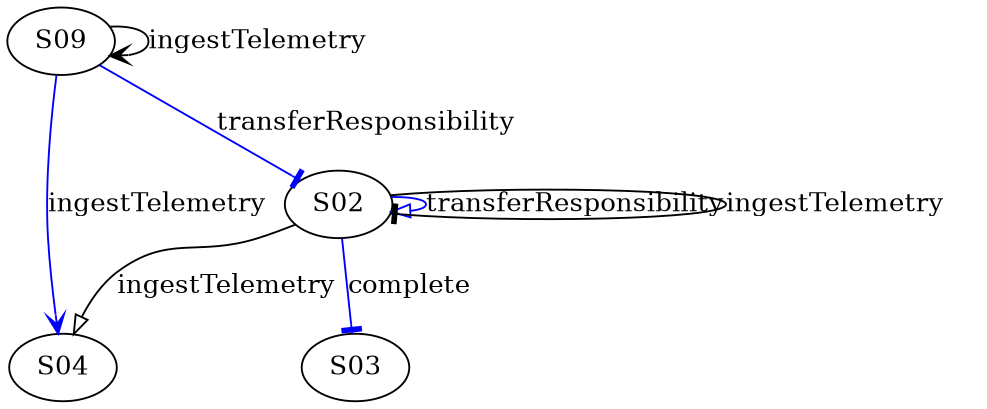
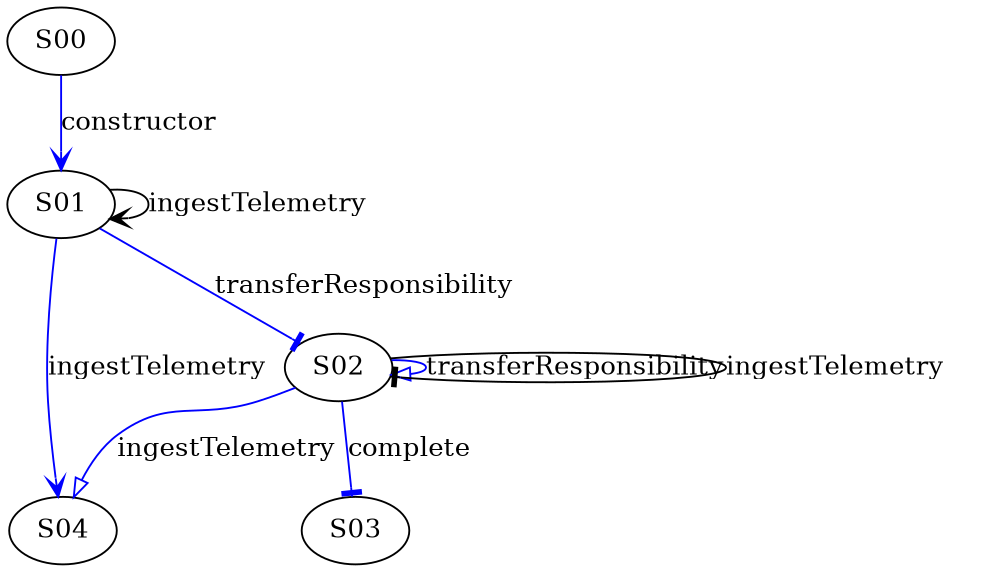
  digraph {
    edge [arrowhead=vee color=blue]
-   S01 [label=S09]
+   S01
    S04
    S02
    S03
+   S00
    S01 -> S01 [color=black label=ingestTelemetry]
    S01 -> S04 [label=ingestTelemetry]
    S01 -> S02 [arrowhead=tee label=transferResponsibility]
-   S02 -> S04 [arrowhead=onormal color=black label=ingestTelemetry]
+   S02 -> S04 [arrowhead=onormal label=ingestTelemetry]
    S02 -> S02 [arrowhead=onormal label=transferResponsibility]
    S02 -> S02 [arrowhead=tee color=black label=ingestTelemetry]
    S02 -> S03 [arrowhead=tee label=complete]
+   S00 -> S01 [label=constructor]
  }
